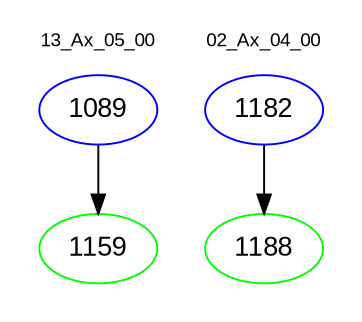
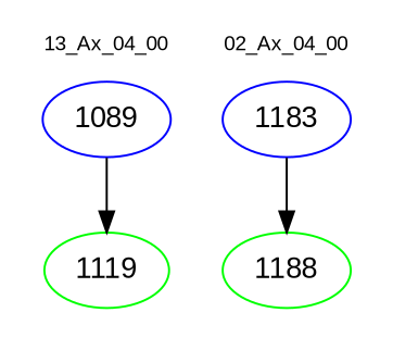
  digraph {
    fontname="Liberation Sans"
    node [color=blue fontname="Liberation Sans"]
    edge [color=black fontname="Liberation Sans"]
    n1 [label=1089]
-   n2 [color=green label=1159]
-   n3 [label=1182]
+   n2 [color=green label=1119]
+   n3 [label=1183]
    n4 [color=green label=1188]
    subgraph cluster_1 {
      color=white
      fontsize=10
-     label="13_Ax_05_00"
+     label="13_Ax_04_00"
      n1
      n2
    }
    subgraph cluster_2 {
      color=white
      fontsize=10
      label="02_Ax_04_00"
      n3
      n4
    }
    n1 -> n2
    n3 -> n4
  }
